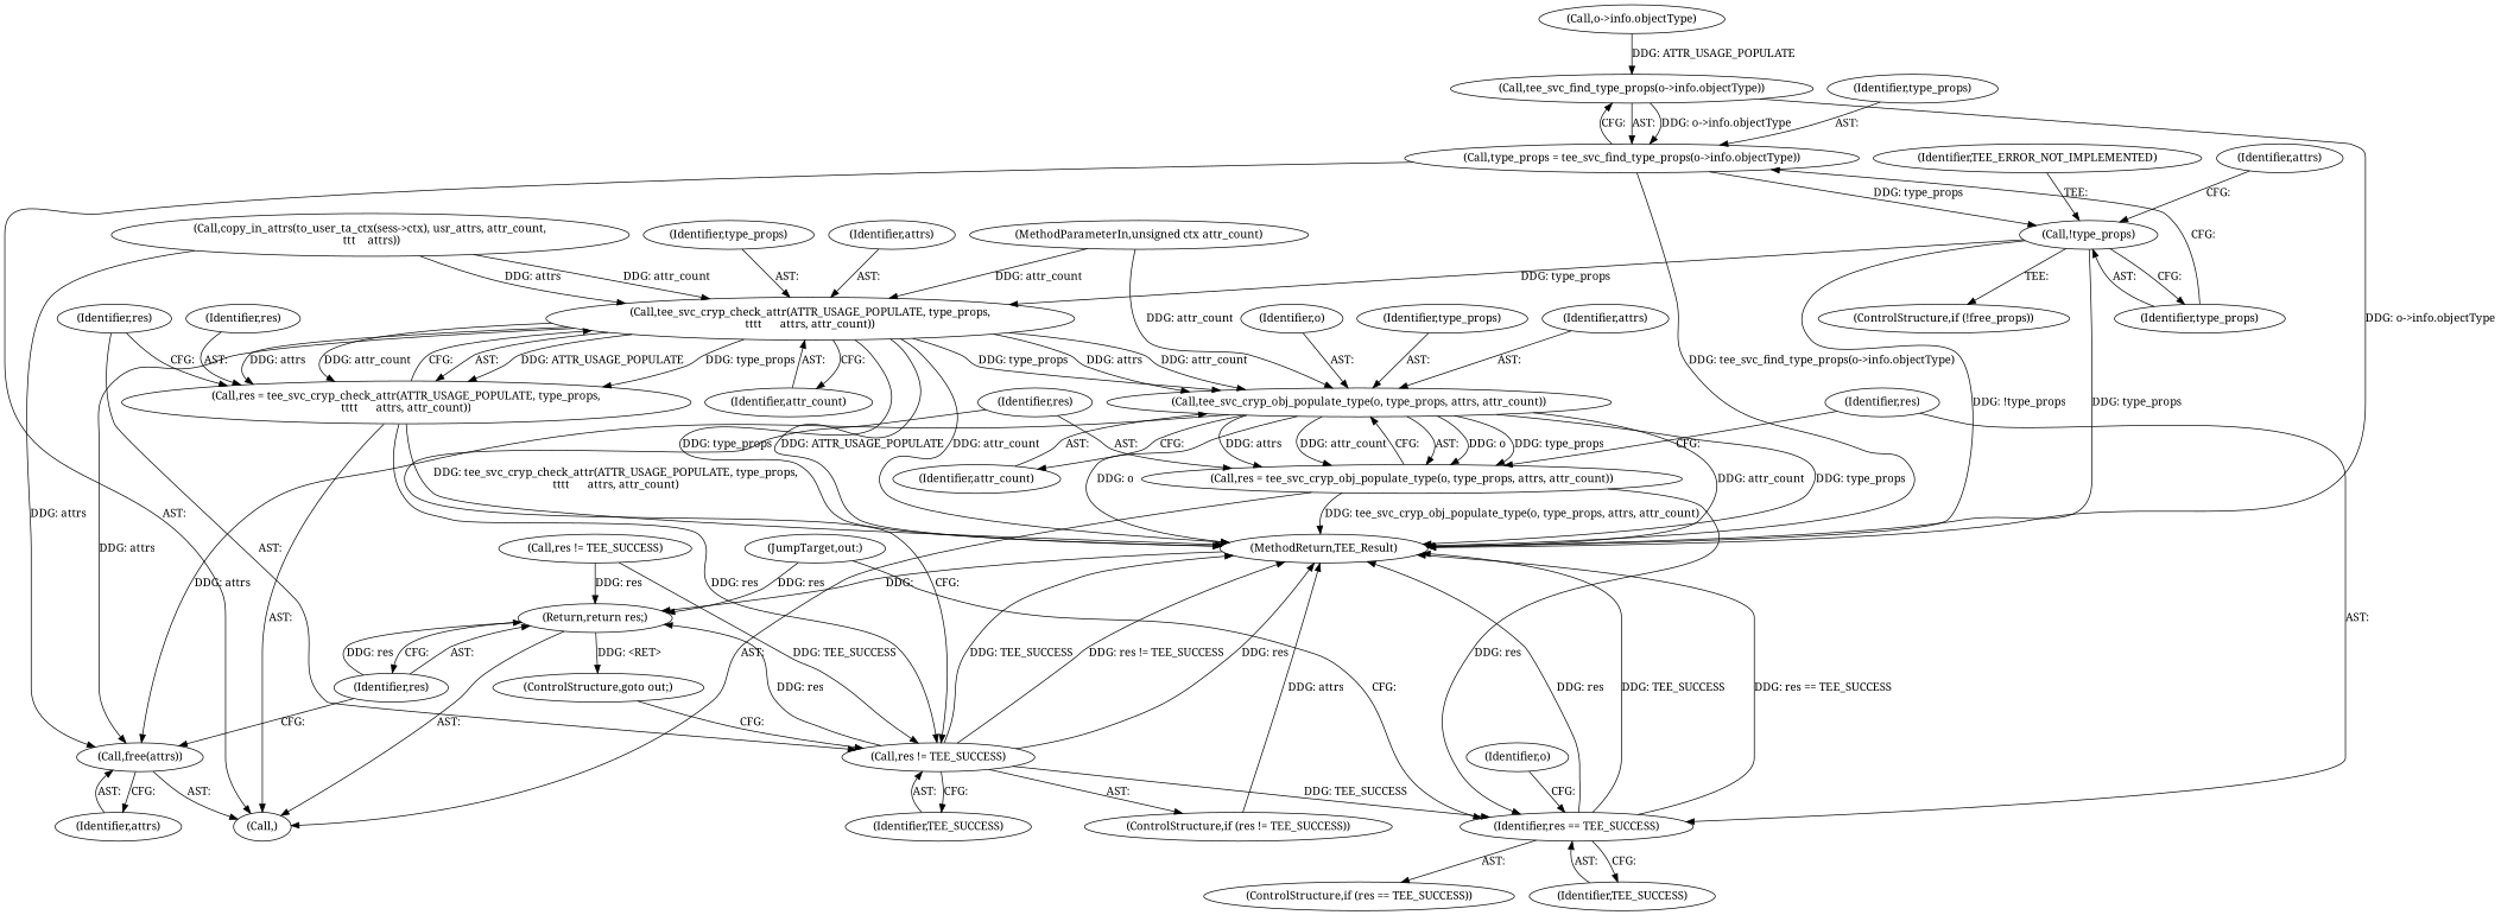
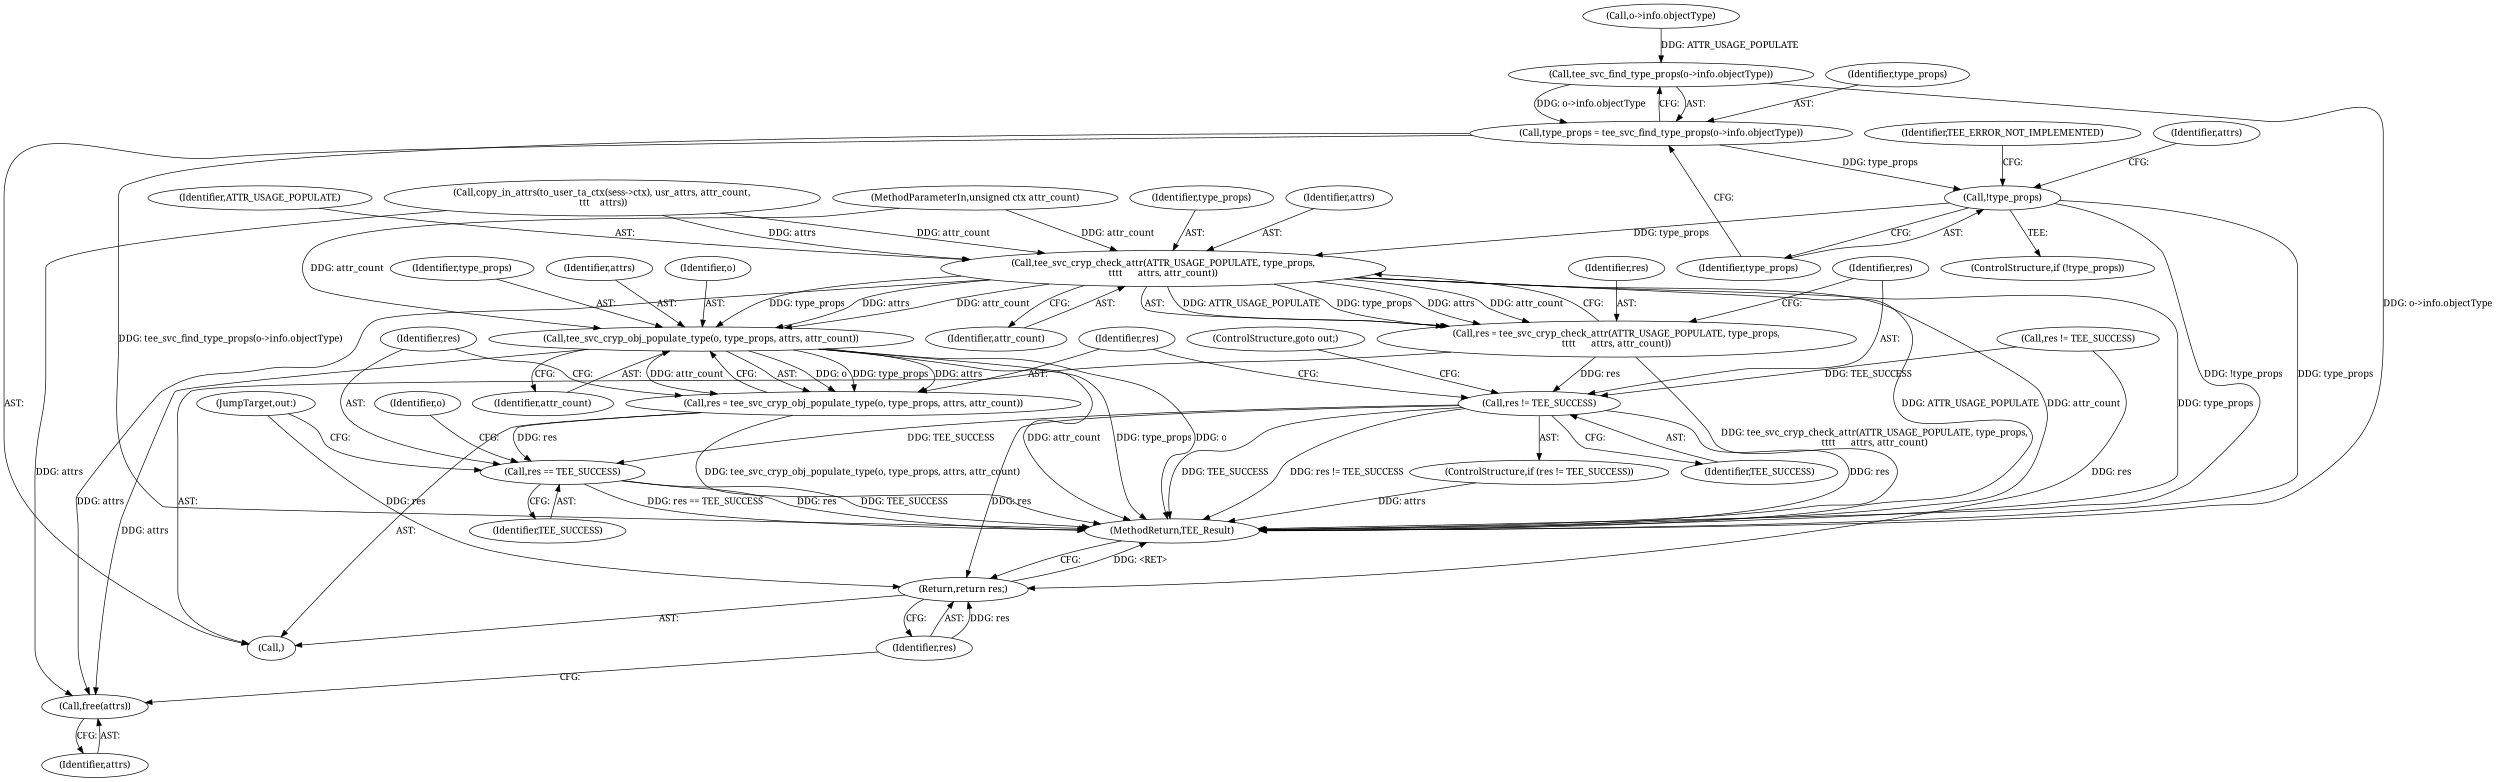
  digraph {
    fontname="Noto Serif"
    node [fontname="Noto Serif"]
    edge [fontname="Noto Serif"]
    n1 [label="(Call,tee_svc_find_type_props(o->info.objectType))"]
    n2 [label="(Call,type_props = tee_svc_find_type_props(o->info.objectType))"]
    n3 [label="(MethodReturn,TEE_Result)"]
    n4 [label="(Call,!type_props)"]
    n5 [label="(Call,)"]
    n6 [label="(Call,o->info.objectType)"]
    n7 [label="(Return,return res;)"]
    n8 [label="(Call,tee_svc_cryp_check_attr(ATTR_USAGE_POPULATE, type_props,\n\t\t\t\t      attrs, attr_count))"]
    n9 [label="(Identifier,type_props)"]
-   n10 [label="(ControlStructure,if (!free_props))"]
+   n10 [label="(ControlStructure,if (!type_props))"]
    n11 [label="(Call,res = tee_svc_cryp_check_attr(ATTR_USAGE_POPULATE, type_props,\n\t\t\t\t      attrs, attr_count))"]
    n12 [label="(Call,tee_svc_cryp_obj_populate_type(o, type_props, attrs, attr_count))"]
    n13 [label="(Call,free(attrs))"]
    n14 [label="(Identifier,attr_count)"]
    n15 [label="(Call,res != TEE_SUCCESS)"]
    n16 [label="(Call,res = tee_svc_cryp_obj_populate_type(o, type_props, attrs, attr_count))"]
    n17 [label="(Identifier,attr_count)"]
    n18 [label="(Identifier,attrs)"]
-   n19 [label="(Identifier,res == TEE_SUCCESS)"]
+   n19 [label="(Call,res == TEE_SUCCESS)"]
    n20 [label="(ControlStructure,if (res != TEE_SUCCESS))"]
    n21 [label="(Identifier,TEE_SUCCESS)"]
-   n22 [label="(ControlStructure,if (res == TEE_SUCCESS))"]
    n23 [label="(Identifier,TEE_SUCCESS)"]
    n24 [label="(Identifier,res)"]
    n25 [label="(Identifier,res)"]
    n26 [label="(Identifier,attrs)"]
    n27 [label="(Identifier,res)"]
    n28 [label="(Identifier,type_props)"]
+   n29 [label="(Identifier,ATTR_USAGE_POPULATE)"]
    n30 [label="(Identifier,attrs)"]
    n31 [label="(Call,copy_in_attrs(to_user_ta_ctx(sess->ctx), usr_attrs, attr_count,\n \t\t\t    attrs))"]
    n32 [label="(Identifier,o)"]
    n33 [label="(ControlStructure,goto out;)"]
    n34 [label="(Identifier,res)"]
    n35 [label="(Identifier,res)"]
    n36 [label="(Identifier,o)"]
    n37 [label="(Call,res != TEE_SUCCESS)"]
    n38 [label="(Identifier,type_props)"]
    n39 [label="(JumpTarget,out:)"]
    n40 [label="(MethodParameterIn,unsigned ctx attr_count)"]
    n41 [label="(Identifier,type_props)"]
    n42 [label="(Identifier,attrs)"]
    n43 [label="(Identifier,TEE_ERROR_NOT_IMPLEMENTED)"]
    n1 -> n2 [label="AST: "]
    n1 -> n2 [label="DDG: o->info.objectType"]
    n1 -> n3 [label="DDG: o->info.objectType"]
    n2 -> n1 [label="CFG: "]
    n2 -> n3 [label="DDG: tee_svc_find_type_props(o->info.objectType)"]
    n2 -> n4 [label="DDG: type_props"]
    n2 -> n5 [label="AST: "]
-   n3 -> n7 [label="DDG: "]
+   n3 -> n7 [label="CFG: "]
    n4 -> n3 [label="DDG: !type_props"]
    n4 -> n3 [label="DDG: type_props"]
    n4 -> n8 [label="DDG: type_props"]
    n4 -> n9 [label="CFG: "]
    n4 -> n10 [label="TEE: "]
    n6 -> n1 [label="DDG: ATTR_USAGE_POPULATE"]
-   n7 -> n33 [label="DDG: <RET>"]
+   n7 -> n3 [label="DDG: <RET>"]
    n7 -> n5 [label="AST: "]
    n7 -> n24 [label="CFG: "]
    n8 -> n3 [label="DDG: ATTR_USAGE_POPULATE"]
    n8 -> n3 [label="DDG: attr_count"]
    n8 -> n3 [label="DDG: type_props"]
    n8 -> n11 [label="AST: "]
    n8 -> n11 [label="DDG: ATTR_USAGE_POPULATE"]
    n8 -> n11 [label="DDG: type_props"]
    n8 -> n11 [label="DDG: attrs"]
    n8 -> n11 [label="DDG: attr_count"]
    n8 -> n12 [label="DDG: type_props"]
    n8 -> n12 [label="DDG: attrs"]
    n8 -> n12 [label="DDG: attr_count"]
    n8 -> n13 [label="DDG: attrs"]
    n8 -> n14 [label="CFG: "]
    n9 -> n2 [label="CFG: "]
    n9 -> n4 [label="AST: "]
    n11 -> n3 [label="DDG: tee_svc_cryp_check_attr(ATTR_USAGE_POPULATE, type_props,\n\t\t\t\t      attrs, attr_count)"]
    n11 -> n5 [label="AST: "]
    n11 -> n8 [label="CFG: "]
    n11 -> n15 [label="DDG: res"]
    n12 -> n3 [label="DDG: attr_count"]
    n12 -> n3 [label="DDG: type_props"]
    n12 -> n3 [label="DDG: o"]
    n12 -> n13 [label="DDG: attrs"]
    n12 -> n16 [label="AST: "]
    n12 -> n16 [label="DDG: o"]
    n12 -> n16 [label="DDG: type_props"]
    n12 -> n16 [label="DDG: attrs"]
    n12 -> n16 [label="DDG: attr_count"]
    n12 -> n17 [label="CFG: "]
-   n13 -> n5 [label="AST: "]
    n13 -> n18 [label="CFG: "]
    n14 -> n8 [label="AST: "]
    n15 -> n3 [label="DDG: res"]
    n15 -> n3 [label="DDG: TEE_SUCCESS"]
    n15 -> n3 [label="DDG: res != TEE_SUCCESS"]
    n15 -> n7 [label="DDG: res"]
    n15 -> n19 [label="DDG: TEE_SUCCESS"]
    n15 -> n20 [label="AST: "]
    n15 -> n21 [label="CFG: "]
    n16 -> n3 [label="DDG: tee_svc_cryp_obj_populate_type(o, type_props, attrs, attr_count)"]
    n16 -> n5 [label="AST: "]
    n16 -> n12 [label="CFG: "]
    n16 -> n19 [label="DDG: res"]
    n17 -> n12 [label="AST: "]
    n18 -> n13 [label="AST: "]
    n19 -> n3 [label="DDG: res == TEE_SUCCESS"]
    n19 -> n3 [label="DDG: res"]
    n19 -> n3 [label="DDG: TEE_SUCCESS"]
-   n19 -> n22 [label="AST: "]
    n19 -> n23 [label="CFG: "]
    n20 -> n3 [label="DDG: attrs"]
    n21 -> n15 [label="AST: "]
    n23 -> n19 [label="AST: "]
    n24 -> n7 [label="AST: "]
    n24 -> n7 [label="DDG: res"]
    n24 -> n13 [label="CFG: "]
    n25 -> n11 [label="AST: "]
    n26 -> n8 [label="AST: "]
    n27 -> n15 [label="CFG: "]
    n27 -> n16 [label="AST: "]
    n28 -> n12 [label="AST: "]
+   n29 -> n8 [label="AST: "]
    n30 -> n12 [label="AST: "]
    n31 -> n8 [label="DDG: attrs"]
    n31 -> n8 [label="DDG: attr_count"]
    n31 -> n13 [label="DDG: attrs"]
    n32 -> n19 [label="CFG: "]
    n33 -> n15 [label="CFG: "]
    n34 -> n16 [label="CFG: "]
    n34 -> n19 [label="AST: "]
    n35 -> n11 [label="CFG: "]
    n35 -> n15 [label="AST: "]
    n36 -> n12 [label="AST: "]
    n37 -> n7 [label="DDG: res"]
    n37 -> n15 [label="DDG: TEE_SUCCESS"]
    n38 -> n8 [label="AST: "]
    n39 -> n7 [label="DDG: res"]
    n39 -> n19 [label="CFG: "]
    n40 -> n8 [label="DDG: attr_count"]
    n40 -> n12 [label="DDG: attr_count"]
    n41 -> n2 [label="AST: "]
    n42 -> n4 [label="CFG: "]
-   n43 -> n4 [label="TEE: "]
+   n43 -> n4 [label="CFG: "]
  }
